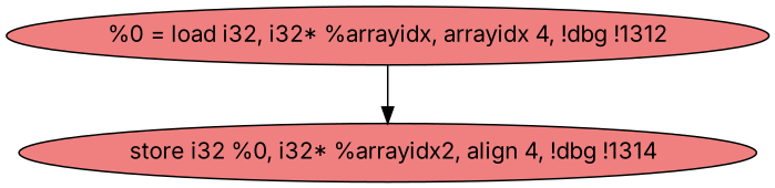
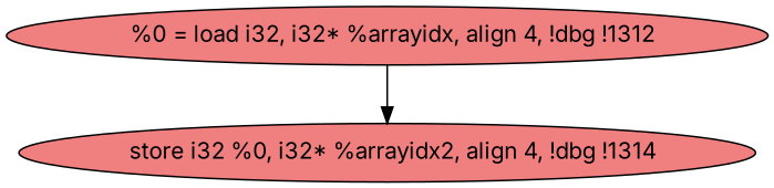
  digraph {
    fontname=Inter
    node [fillcolor=lightcoral shape=ellipse style=filled fontname=Inter]
-   n1 [label="%0 = load i32, i32* %arrayidx, arrayidx 4, !dbg !1312"]
+   n1 [label="  %0 = load i32, i32* %arrayidx, align 4, !dbg !1312"]
    n2 [label="  store i32 %0, i32* %arrayidx2, align 4, !dbg !1314"]
    n1 -> n2 [fontname=Inter]
  }
